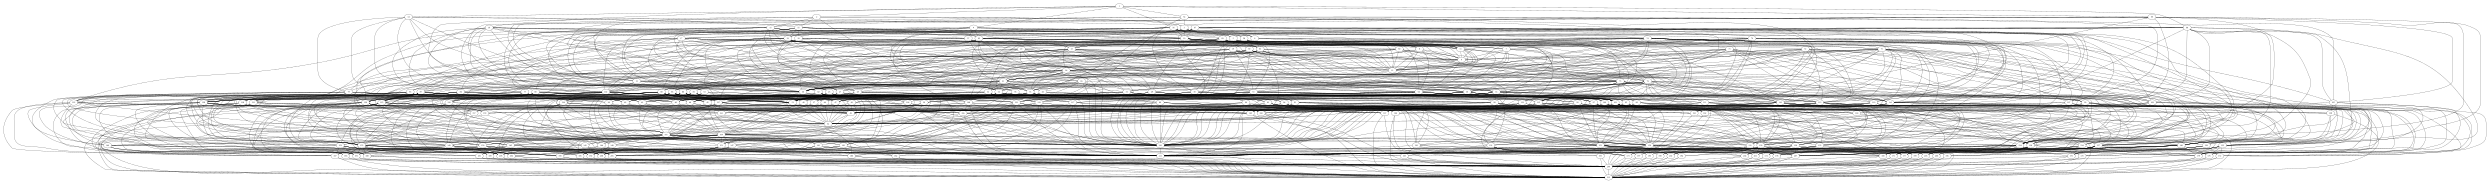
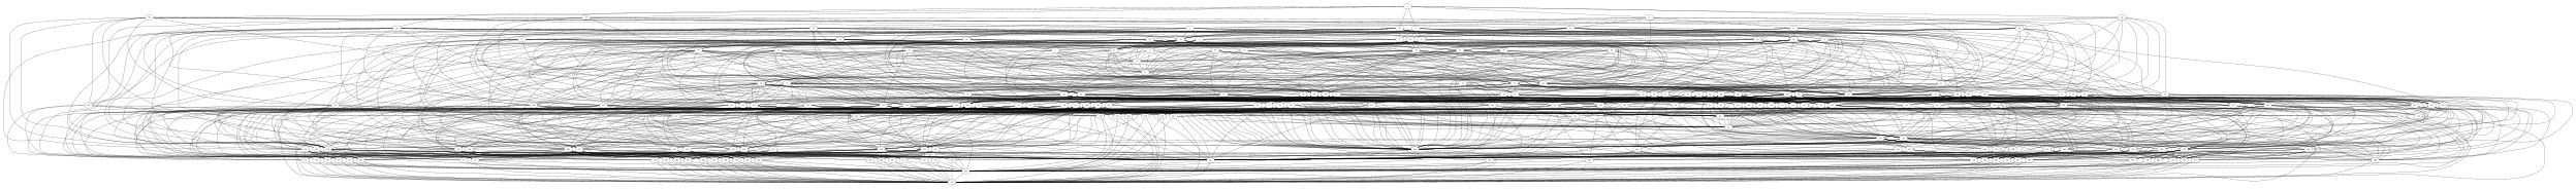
  graph {
    fontname="Liberation Serif"
    node [fontname="Liberation Serif"]
    edge [fontname="Liberation Serif"]
    1
    2
    4
    14
    16
    54
    56
    66
    68
    3
    13
    15
    53
    55
    65
    67
    5
    10
    17
    22
    57
    62
    69
    74
    25
    27
    50
    77
    79
    102
    29
    34
    81
    86
    105
    107
    117
    119
    210
    109
    114
    121
    126
    129
    131
    154
    133
    138
    6
    18
    58
    70
    26
    28
    78
    80
    30
    82
    106
    108
    118
    120
    110
    122
    130
    132
    n67 [label=534]
    11
    23
    63
    75
    8
    20
    60
    72
    9
    12
    21
    24
    61
    64
    73
    76
    35
    87
    32
    84
    33
    36
    85
    88
    115
    127
    112
    124
    113
    116
    125
    128
    139
    136
    137
    140
    51
    103
    38
    40
    90
    92
    46
    98
    42
    94
    49
    52
    101
    104
    155
    142
    144
    150
    146
    123
    153
    156
    47
    99
    44
    96
    39
    91
    45
    48
    97
    100
    151
    148
    143
    149
    152
    211
    158
    160
    170
    172
    166
    178
    162
    174
    206
    182
    184
    190
    186
    209
    212
    167
    179
    164
    176
    159
    171
    165
    168
    177
    180
    191
    188
    183
    189
    192
    207
    194
    196
    202
    198
    169
    173
    175
    205
    208
    203
    200
    195
    201
    204
    7
    19
    59
    71
    31
    83
    111
    135
    37
    89
    41
    93
    141
    145
    43
    95
    147
    157
    161
    181
    185
    163
    187
    193
    197
    199
    1 -- 2
    1 -- 4
    1 -- 14
    1 -- 16
    1 -- 54
    1 -- 56
    1 -- 66
    1 -- 68
    2 -- 3
    2 -- 13
    2 -- 15
    2 -- 53
    2 -- 55
    2 -- 65
    2 -- 67
    4 -- 13
    4 -- 53
    4 -- 65
    4 -- 5
    4 -- 10
    4 -- 17
    4 -- 22
    4 -- 57
    4 -- 62
    4 -- 69
    4 -- 74
    14 -- 3
    14 -- 53
    14 -- 55
    14 -- 25
    14 -- 27
    14 -- 50
    14 -- 77
    14 -- 79
    14 -- 102
    16 -- 53
    16 -- 5
    16 -- 10
    16 -- 57
    16 -- 62
    16 -- 25
    16 -- 50
    16 -- 77
    16 -- 102
    16 -- 29
    16 -- 34
    16 -- 81
    16 -- 86
    54 -- 3
    54 -- 13
    54 -- 15
    54 -- 105
    54 -- 107
    54 -- 117
    54 -- 119
    54 -- 210
    56 -- 13
    56 -- 5
    56 -- 10
    56 -- 17
    56 -- 22
    56 -- 105
    56 -- 117
    56 -- 210
    56 -- 109
    56 -- 114
    56 -- 121
    56 -- 126
    66 -- 3
    66 -- 25
    66 -- 27
    66 -- 50
    66 -- 105
    66 -- 107
    66 -- 210
    66 -- 129
    66 -- 131
    66 -- 154
    68 -- 5
    68 -- 10
    68 -- 25
    68 -- 50
    68 -- 29
    68 -- 34
    68 -- 105
    68 -- 210
    68 -- 109
    68 -- 114
    68 -- 129
    68 -- 154
    68 -- 133
    68 -- 138
    3 -- 10
    3 -- 22
    3 -- 62
    3 -- 74
    3 -- 6
    3 -- 18
    3 -- 58
    3 -- 70
    13 -- 50
    13 -- 102
    13 -- 26
    13 -- 28
    13 -- 78
    13 -- 80
    15 -- 10
    15 -- 62
    15 -- 50
    15 -- 102
    15 -- 34
    15 -- 86
    15 -- 6
    15 -- 58
    15 -- 26
    15 -- 78
    15 -- 30
    15 -- 82
    53 -- 210
    53 -- 106
    53 -- 108
    53 -- 118
    53 -- 120
    55 -- 10
    55 -- 22
    55 -- 210
    55 -- 114
    55 -- 126
    55 -- 6
    55 -- 18
    55 -- 106
    55 -- 118
    55 -- 110
    55 -- 122
    65 -- 50
    65 -- 210
    65 -- 154
    65 -- 26
    65 -- 28
    65 -- 106
    65 -- 108
    65 -- 130
    65 -- 132
    67 -- 10
    67 -- 50
    67 -- 34
    67 -- 210
    67 -- 114
    67 -- 154
    67 -- 138
    67 -- 6
    67 -- 26
    67 -- 30
    67 -- 106
    67 -- 110
    67 -- 130
    67 -- n67
    5 -- 11
    5 -- 23
    5 -- 63
    5 -- 75
    5 -- 8
    5 -- 20
    5 -- 60
    5 -- 72
    10 -- 11
    10 -- 23
    10 -- 63
    10 -- 75
    10 -- 9
    10 -- 12
    10 -- 21
    10 -- 24
    10 -- 61
    10 -- 64
    10 -- 73
    10 -- 76
    17 -- 50
    17 -- 102
    17 -- 28
    17 -- 80
    17 -- 11
    17 -- 63
    17 -- 8
    17 -- 60
    17 -- 35
    17 -- 87
    17 -- 32
    17 -- 84
    22 -- 27
    22 -- 50
    22 -- 79
    22 -- 102
    22 -- 28
    22 -- 80
    22 -- 11
    22 -- 63
    22 -- 9
    22 -- 12
    22 -- 61
    22 -- 64
    22 -- 35
    22 -- 87
    22 -- 33
    22 -- 36
    22 -- 85
    22 -- 88
    57 -- 210
    57 -- 108
    57 -- 120
    57 -- 11
    57 -- 23
    57 -- 8
    57 -- 20
    57 -- 115
    57 -- 127
    57 -- 112
    57 -- 124
    62 -- 107
    62 -- 119
    62 -- 210
    62 -- 108
    62 -- 120
    62 -- 11
    62 -- 23
    62 -- 9
    62 -- 12
    62 -- 21
    62 -- 24
    62 -- 115
    62 -- 127
    62 -- 113
    62 -- 116
    62 -- 125
    62 -- 128
    69 -- 50
    69 -- 210
    69 -- 154
    69 -- 28
    69 -- 108
    69 -- 132
    69 -- 11
    69 -- 8
    69 -- 35
    69 -- 32
    69 -- 115
    69 -- 112
    69 -- 139
    69 -- 136
    74 -- 27
    74 -- 50
    74 -- 107
    74 -- 210
    74 -- 131
    74 -- 154
    74 -- 28
    74 -- 108
    74 -- 132
    74 -- 11
    74 -- 9
    74 -- 12
    74 -- 35
    74 -- 33
    74 -- 36
    74 -- 115
    74 -- 113
    74 -- 116
    74 -- 139
    74 -- 137
    74 -- 140
    25 -- 51
    25 -- 103
    25 -- 38
    25 -- 40
    25 -- 90
    25 -- 92
    27 -- 51
    27 -- 103
    27 -- 38
    27 -- 90
    27 -- 46
    27 -- 98
    27 -- 42
    27 -- 94
    50 -- 51
    50 -- 103
    50 -- 49
    50 -- 52
    50 -- 101
    50 -- 104
    77 -- 210
    77 -- 118
    77 -- 120
    77 -- 51
    77 -- 38
    77 -- 40
    77 -- 155
    77 -- 142
    77 -- 144
    79 -- 210
    79 -- 126
    79 -- 118
    79 -- 122
    79 -- 51
    79 -- 38
    79 -- 46
    79 -- 42
    79 -- 155
    79 -- 142
    79 -- 150
    79 -- 146
    102 -- 117
    102 -- 119
    102 -- 210
    102 -- 121
    102 -- 126
    102 -- 118
    102 -- 120
    102 -- 122
    102 -- 127
    102 -- 124
    102 -- 125
    102 -- 128
    102 -- 51
    102 -- 49
    102 -- 52
    102 -- 155
    102 -- 123
    102 -- 153
    102 -- 156
    29 -- 51
    29 -- 103
    29 -- 40
    29 -- 92
    29 -- 47
    29 -- 99
    29 -- 44
    29 -- 96
    34 -- 51
    34 -- 103
    34 -- 40
    34 -- 92
    34 -- 47
    34 -- 99
    34 -- 39
    34 -- 91
    34 -- 45
    34 -- 48
    34 -- 97
    34 -- 100
    81 -- 210
    81 -- 120
    81 -- 127
    81 -- 124
    81 -- 51
    81 -- 40
    81 -- 155
    81 -- 144
    81 -- 47
    81 -- 44
    81 -- 151
    81 -- 148
    86 -- 119
    86 -- 210
    86 -- 120
    86 -- 127
    86 -- 125
    86 -- 128
    86 -- 51
    86 -- 40
    86 -- 155
    86 -- 144
    86 -- 47
    86 -- 39
    86 -- 45
    86 -- 48
    86 -- 151
    86 -- 143
    86 -- 149
    86 -- 152
    105 -- 211
    105 -- 158
    105 -- 160
    105 -- 170
    105 -- 172
    107 -- 211
    107 -- 158
    107 -- 170
    107 -- 166
    107 -- 178
    107 -- 162
    107 -- 174
    117 -- 211
    117 -- 158
    117 -- 160
    117 -- 206
    117 -- 182
    117 -- 184
    119 -- 211
    119 -- 158
    119 -- 166
    119 -- 162
    119 -- 206
    119 -- 182
    119 -- 190
    119 -- 186
    210 -- 211
    210 -- 209
    210 -- 212
    109 -- 211
    109 -- 160
    109 -- 172
    109 -- 167
    109 -- 179
    109 -- 164
    109 -- 176
    114 -- 211
    114 -- 160
    114 -- 172
    114 -- 167
    114 -- 179
    114 -- 159
    114 -- 171
    114 -- 165
    114 -- 168
    114 -- 177
    114 -- 180
    121 -- 211
    121 -- 160
    121 -- 206
    121 -- 184
    121 -- 167
    121 -- 164
    121 -- 191
    121 -- 188
    126 -- 211
    126 -- 160
    126 -- 206
    126 -- 184
    126 -- 167
    126 -- 159
    126 -- 165
    126 -- 168
    126 -- 191
    126 -- 183
    126 -- 189
    126 -- 192
    129 -- 211
    129 -- 170
    129 -- 172
    129 -- 207
    129 -- 194
    129 -- 196
    131 -- 211
    131 -- 170
    131 -- 178
    131 -- 174
    131 -- 207
    131 -- 194
    131 -- 202
    131 -- 198
    154 -- 211
    154 -- 170
    154 -- 172
    154 -- 178
    154 -- 174
    154 -- 179
    154 -- 176
    154 -- 171
    154 -- 177
    154 -- 180
    154 -- 207
    154 -- 169
    154 -- 173
    154 -- 175
    154 -- 205
    154 -- 208
    133 -- 211
    133 -- 172
    133 -- 179
    133 -- 176
    133 -- 207
    133 -- 196
    133 -- 203
    133 -- 200
    138 -- 211
    138 -- 172
    138 -- 179
    138 -- 171
    138 -- 177
    138 -- 180
    138 -- 207
    138 -- 196
    138 -- 203
    138 -- 195
    138 -- 201
    138 -- 204
    6 -- 11
    6 -- 23
    6 -- 63
    6 -- 75
    6 -- 7
    6 -- 19
    6 -- 59
    6 -- 71
    18 -- 27
    18 -- 50
    18 -- 79
    18 -- 102
    18 -- 11
    18 -- 63
    18 -- 35
-   18 -- 87
    18 -- 7
    18 -- 59
    18 -- 31
    18 -- 83
    58 -- 107
    58 -- 119
    58 -- 210
    58 -- 11
    58 -- 23
    58 -- 115
    58 -- 127
    58 -- 123
    58 -- 7
    58 -- 19
    58 -- 111
    70 -- 27
    70 -- 50
    70 -- 107
    70 -- 210
    70 -- 131
    70 -- 154
    70 -- 11
    70 -- 35
    70 -- 115
    70 -- 139
    70 -- 7
    70 -- 31
    70 -- 111
    70 -- 135
    26 -- 51
    26 -- 103
    26 -- 39
    26 -- 91
    26 -- 37
    26 -- 89
    28 -- 51
    28 -- 103
    28 -- 46
    28 -- 98
    28 -- 37
    28 -- 89
    28 -- 41
    28 -- 93
    78 -- 117
    78 -- 119
    78 -- 210
    78 -- 51
    78 -- 155
    78 -- 39
    78 -- 143
    78 -- 37
    78 -- 141
    80 -- 117
    80 -- 210
    80 -- 121
    80 -- 126
    80 -- 51
    80 -- 46
    80 -- 155
    80 -- 150
    80 -- 37
    80 -- 41
    80 -- 141
    80 -- 145
    30 -- 51
    30 -- 103
    30 -- 47
    30 -- 99
    30 -- 39
    30 -- 91
    30 -- 43
    30 -- 95
    82 -- 119
    82 -- 210
    82 -- 127
    82 -- 51
    82 -- 155
    82 -- 123
    82 -- 47
    82 -- 39
    82 -- 151
    82 -- 143
    82 -- 43
    82 -- 147
    106 -- 211
    106 -- 159
    106 -- 171
    106 -- 169
    106 -- 157
    108 -- 211
    108 -- 166
    108 -- 178
    108 -- 169
    108 -- 173
    108 -- 157
    108 -- 161
    118 -- 211
    118 -- 206
    118 -- 159
    118 -- 183
    118 -- 157
    118 -- 181
    120 -- 211
    120 -- 166
    120 -- 206
    120 -- 190
    120 -- 157
    120 -- 161
    120 -- 181
    120 -- 185
    110 -- 211
    110 -- 167
    110 -- 179
    110 -- 159
    110 -- 171
    110 -- 175
    110 -- 163
    122 -- 211
    122 -- 206
    122 -- 167
    122 -- 159
    122 -- 191
    122 -- 183
    122 -- 163
    122 -- 187
    130 -- 211
    130 -- 171
    130 -- 207
    130 -- 169
    130 -- 195
    130 -- 193
    132 -- 211
    132 -- 178
    132 -- 207
    132 -- 202
    132 -- 169
    132 -- 173
    132 -- 193
    132 -- 197
    n67 -- 211
    n67 -- 179
    n67 -- 171
    n67 -- 207
    n67 -- 175
    n67 -- 203
    n67 -- 195
    n67 -- 199
    11 -- 9
    11 -- 12
    11 -- 21
    11 -- 24
    11 -- 61
    11 -- 64
    11 -- 73
    11 -- 76
    23 -- 50
    23 -- 102
    23 -- 29
    23 -- 34
    23 -- 81
    23 -- 86
    23 -- 30
    23 -- 82
    23 -- 9
    23 -- 12
    23 -- 61
    23 -- 64
    23 -- 33
    23 -- 36
    23 -- 85
    23 -- 88
    63 -- 210
    63 -- 109
    63 -- 114
    63 -- 121
    63 -- 126
    63 -- 110
    63 -- 122
    63 -- 9
    63 -- 12
    63 -- 21
    63 -- 24
    63 -- 113
    63 -- 116
    63 -- 125
    63 -- 128
    75 -- 50
    75 -- 29
    75 -- 34
    75 -- 210
    75 -- 109
    75 -- 114
    75 -- 154
    75 -- 133
    75 -- 138
-   75 -- 30
    75 -- 110
    75 -- n67
    75 -- 9
    75 -- 12
    75 -- 33
    75 -- 36
    75 -- 113
    75 -- 116
    75 -- 137
    75 -- 140
    8 -- 9
    8 -- 12
    8 -- 21
    8 -- 24
    8 -- 61
    8 -- 64
    8 -- 73
    8 -- 76
    20 -- 50
    20 -- 102
    20 -- 29
    20 -- 81
    20 -- 9
    20 -- 12
    20 -- 61
    20 -- 64
    20 -- 33
    20 -- 36
    20 -- 85
    20 -- 88
    60 -- 210
    60 -- 109
    60 -- 121
    60 -- 9
    60 -- 12
    60 -- 21
    60 -- 24
    60 -- 113
    60 -- 116
    60 -- 125
    60 -- 128
    72 -- 50
    72 -- 29
    72 -- 210
    72 -- 109
    72 -- 154
    72 -- 133
    72 -- 9
    72 -- 12
    72 -- 33
    72 -- 36
    72 -- 113
    72 -- 116
    72 -- 137
    72 -- 140
    9 -- 12
    9 -- 24
    9 -- 64
    9 -- 76
    12 -- 21
    12 -- 61
    12 -- 73
    21 -- 50
    21 -- 102
    21 -- 34
    21 -- 86
    21 -- 64
    21 -- 35
    21 -- 87
    21 -- 32
    21 -- 84
    21 -- 36
    21 -- 88
    21 -- 31
    21 -- 83
-   24 -- 13
+   24 -- 50
    24 -- 102
    24 -- 34
    24 -- 86
    24 -- 61
    24 -- 35
    24 -- 87
    24 -- 32
    24 -- 84
    24 -- 33
    24 -- 85
    24 -- 31
    24 -- 83
    61 -- 210
    61 -- 114
    61 -- 126
    61 -- 115
    61 -- 127
    61 -- 112
    61 -- 124
    61 -- 116
    61 -- 128
    61 -- 123
    61 -- 111
    64 -- 210
    64 -- 114
    64 -- 126
    64 -- 115
    64 -- 127
    64 -- 112
    64 -- 124
    64 -- 113
    64 -- 125
    64 -- 123
    64 -- 111
    73 -- 50
    73 -- 34
    73 -- 210
    73 -- 114
    73 -- 154
    73 -- 138
    73 -- 35
    73 -- 32
    73 -- 36
    73 -- 115
    73 -- 112
    73 -- 116
    73 -- 139
    73 -- 136
    73 -- 140
    73 -- 31
    73 -- 111
    73 -- 135
    76 -- 50
    76 -- 34
    76 -- 210
    76 -- 114
    76 -- 154
    76 -- 138
    76 -- 35
    76 -- 32
    76 -- 33
    76 -- 115
    76 -- 112
    76 -- 113
    76 -- 139
    76 -- 136
    76 -- 137
    76 -- 31
    76 -- 111
    76 -- 135
    35 -- 51
    35 -- 103
    35 -- 46
    35 -- 98
    35 -- 42
    35 -- 94
    35 -- 45
    35 -- 48
    35 -- 97
    35 -- 100
    35 -- 41
    35 -- 93
    87 -- 210
    87 -- 121
    87 -- 126
    87 -- 122
    87 -- 125
    87 -- 128
    87 -- 51
    87 -- 46
    87 -- 42
    87 -- 155
    87 -- 150
    87 -- 146
    87 -- 45
    87 -- 48
    87 -- 149
    87 -- 152
    87 -- 41
    87 -- 145
    32 -- 51
    32 -- 103
    32 -- 45
    32 -- 48
    32 -- 97
    32 -- 100
    32 -- 41
    32 -- 93
    84 -- 210
    84 -- 121
    84 -- 125
    84 -- 128
    84 -- 51
    84 -- 155
    84 -- 45
    84 -- 48
    84 -- 149
    84 -- 152
    84 -- 41
    84 -- 145
    33 -- 51
    33 -- 103
    33 -- 46
    33 -- 98
    33 -- 47
    33 -- 99
    33 -- 44
    33 -- 96
    33 -- 48
    33 -- 100
    33 -- 43
    33 -- 95
    36 -- 51
    36 -- 103
    36 -- 46
    36 -- 98
    36 -- 47
    36 -- 99
    36 -- 44
    36 -- 96
    36 -- 45
    36 -- 97
    36 -- 43
    36 -- 95
    85 -- 210
    85 -- 126
    85 -- 127
    85 -- 124
    85 -- 128
    85 -- 51
    85 -- 46
    85 -- 155
    85 -- 150
    85 -- 123
    85 -- 47
    85 -- 44
    85 -- 48
    85 -- 151
    85 -- 148
    85 -- 152
    85 -- 43
    85 -- 147
    88 -- 210
    88 -- 126
    88 -- 127
    88 -- 124
    88 -- 125
    88 -- 51
    88 -- 46
    88 -- 155
    88 -- 150
    88 -- 123
    88 -- 47
    88 -- 44
    88 -- 45
    88 -- 151
    88 -- 148
    88 -- 149
    88 -- 43
    88 -- 147
    115 -- 211
    115 -- 166
    115 -- 178
    115 -- 162
    115 -- 174
    115 -- 165
    115 -- 168
    115 -- 177
    115 -- 180
    115 -- 173
    115 -- 161
    127 -- 211
    127 -- 166
    127 -- 162
    127 -- 206
    127 -- 190
    127 -- 186
    127 -- 165
    127 -- 168
    127 -- 189
    127 -- 192
    127 -- 161
    127 -- 185
    112 -- 211
    112 -- 165
    112 -- 168
    112 -- 177
    112 -- 180
    112 -- 173
    112 -- 161
    124 -- 211
    124 -- 206
    124 -- 165
    124 -- 168
    124 -- 189
    124 -- 192
    124 -- 161
    124 -- 185
    113 -- 211
    113 -- 166
    113 -- 178
    113 -- 167
    113 -- 179
    113 -- 164
    113 -- 176
    113 -- 168
    113 -- 180
    113 -- 175
    113 -- 163
    116 -- 211
    116 -- 166
    116 -- 178
    116 -- 167
    116 -- 179
    116 -- 164
    116 -- 176
    116 -- 165
    116 -- 177
    116 -- 175
    116 -- 163
    125 -- 211
    125 -- 166
    125 -- 206
    125 -- 190
    125 -- 167
    125 -- 164
    125 -- 168
    125 -- 191
    125 -- 188
    125 -- 192
    125 -- 163
    125 -- 187
    128 -- 211
    128 -- 166
    128 -- 206
    128 -- 190
    128 -- 167
    128 -- 164
    128 -- 165
    128 -- 191
    128 -- 188
    128 -- 189
    128 -- 163
    128 -- 187
    139 -- 211
    139 -- 178
    139 -- 174
    139 -- 177
    139 -- 180
    139 -- 207
    139 -- 202
    139 -- 198
    139 -- 173
    139 -- 201
    139 -- 204
    139 -- 197
    136 -- 211
    136 -- 177
    136 -- 180
    136 -- 207
    136 -- 173
    136 -- 201
    136 -- 204
    136 -- 197
    137 -- 211
    137 -- 178
    137 -- 179
    137 -- 176
    137 -- 180
    137 -- 207
    137 -- 202
    137 -- 175
    137 -- 203
    137 -- 200
    137 -- 204
    137 -- 199
    140 -- 211
    140 -- 178
    140 -- 179
    140 -- 176
    140 -- 177
    140 -- 207
    140 -- 202
    140 -- 175
    140 -- 203
    140 -- 200
    140 -- 201
    140 -- 199
    51 -- 49
    51 -- 52
    51 -- 101
    51 -- 104
    103 -- 210
    103 -- 129
    103 -- 131
    103 -- 154
    103 -- 133
    103 -- 138
    103 -- 130
    103 -- 132
    103 -- n67
    103 -- 139
    103 -- 136
    103 -- 137
    103 -- 140
    103 -- 49
    103 -- 52
    103 -- 153
    103 -- 156
    103 -- 135
    38 -- 49
    38 -- 52
    38 -- 101
    38 -- 104
    40 -- 49
    40 -- 52
    40 -- 101
    40 -- 104
    90 -- 210
    90 -- 131
    90 -- 49
    90 -- 52
    90 -- 153
    90 -- 156
    92 -- 210
    92 -- 129
    92 -- 133
    92 -- 138
    92 -- 49
    92 -- 52
    92 -- 153
    92 -- 156
    46 -- 49
    46 -- 52
    46 -- 101
    46 -- 104
    98 -- 210
    98 -- 131
    98 -- 132
    98 -- 139
    98 -- 137
    98 -- 140
    98 -- 49
    98 -- 52
    98 -- 153
    98 -- 156
    42 -- 49
    42 -- 52
    42 -- 101
    42 -- 104
    94 -- 210
    94 -- 131
    94 -- 139
    94 -- 49
    94 -- 52
    94 -- 153
    94 -- 156
    94 -- 135
    49 -- 52
    49 -- 104
    52 -- 101
    101 -- 210
    101 -- 154
    101 -- 155
    101 -- 142
    101 -- 144
    101 -- 150
    101 -- 146
    101 -- 156
    101 -- 151
    101 -- 148
    101 -- 143
    101 -- 149
    101 -- 152
    101 -- 141
    101 -- 145
    101 -- 147
    104 -- 210
    104 -- 154
    104 -- 155
    104 -- 142
    104 -- 144
    104 -- 150
    104 -- 146
    104 -- 153
    104 -- 151
    104 -- 148
    104 -- 143
    104 -- 149
    104 -- 152
    104 -- 141
    104 -- 145
    104 -- 147
    155 -- 211
    155 -- 206
    155 -- 182
    155 -- 184
    155 -- 190
    155 -- 186
    155 -- 191
    155 -- 188
    155 -- 183
    155 -- 189
    155 -- 192
    155 -- 205
    155 -- 208
    155 -- 181
    155 -- 185
    155 -- 187
    142 -- 211
    142 -- 183
    142 -- 205
    142 -- 208
    142 -- 181
    144 -- 211
    144 -- 190
    144 -- 205
    144 -- 208
    144 -- 181
    144 -- 185
    150 -- 211
    150 -- 184
    150 -- 191
    150 -- 183
    150 -- 189
    150 -- 192
    150 -- 205
    150 -- 208
    146 -- 211
    146 -- 191
    146 -- 183
    146 -- 205
    146 -- 208
    146 -- 187
    123 -- 211
    123 -- 162
    123 -- 206
    123 -- 186
    123 -- 165
    123 -- 168
    123 -- 189
    123 -- 192
    153 -- 211
    153 -- 206
    153 -- 207
    153 -- 194
    153 -- 196
    153 -- 202
    153 -- 198
    153 -- 208
    153 -- 203
    153 -- 200
    153 -- 195
    153 -- 201
    153 -- 204
    153 -- 193
    153 -- 197
    153 -- 199
    156 -- 211
    156 -- 206
    156 -- 207
    156 -- 194
    156 -- 196
    156 -- 202
    156 -- 198
    156 -- 205
    156 -- 203
    156 -- 200
    156 -- 195
    156 -- 201
    156 -- 204
    156 -- 193
    156 -- 197
    156 -- 199
    47 -- 49
    47 -- 52
    47 -- 101
    47 -- 104
    99 -- 210
    99 -- 133
    99 -- 138
    99 -- n67
    99 -- 137
    99 -- 140
    99 -- 49
    99 -- 52
    99 -- 153
    99 -- 156
    44 -- 49
    44 -- 52
    44 -- 101
    44 -- 104
    96 -- 210
    96 -- 133
    96 -- 137
    96 -- 140
    96 -- 49
    96 -- 52
    96 -- 153
    96 -- 156
    39 -- 49
    39 -- 52
    39 -- 101
    39 -- 104
    91 -- 210
    91 -- 138
    91 -- 130
    91 -- n67
    91 -- 49
    91 -- 52
    91 -- 153
    91 -- 156
    45 -- 49
    45 -- 52
    45 -- 101
    45 -- 104
    48 -- 49
    48 -- 52
    48 -- 101
    48 -- 104
    97 -- 210
    97 -- 138
    97 -- 139
    97 -- 136
    97 -- 140
    97 -- 49
    97 -- 52
    97 -- 153
    97 -- 156
    97 -- 135
    100 -- 210
    100 -- 138
    100 -- 139
    100 -- 136
    100 -- 137
    100 -- 49
    100 -- 52
    100 -- 153
    100 -- 156
    100 -- 135
    151 -- 211
    151 -- 190
    151 -- 186
    151 -- 189
    151 -- 192
    151 -- 205
    151 -- 208
    151 -- 185
    148 -- 211
    148 -- 189
    148 -- 192
    148 -- 205
    148 -- 208
    148 -- 185
    143 -- 211
    143 -- 182
    143 -- 190
    143 -- 186
    143 -- 205
    143 -- 208
    149 -- 211
    149 -- 190
    149 -- 191
    149 -- 188
    149 -- 192
    149 -- 205
    149 -- 208
    149 -- 187
    152 -- 211
    152 -- 190
    152 -- 191
    152 -- 188
    152 -- 189
    152 -- 205
    152 -- 208
    152 -- 187
    211 -- 209
    211 -- 212
    158 -- 129
    158 -- 209
    158 -- 212
    160 -- 209
    160 -- 212
    170 -- 209
    170 -- 212
    172 -- 209
    172 -- 212
    166 -- 209
    166 -- 212
    178 -- 209
    178 -- 212
    162 -- 209
    162 -- 212
    174 -- 209
    174 -- 212
    206 -- 209
    206 -- 212
    182 -- 209
    182 -- 212
    184 -- 209
    184 -- 212
    190 -- 209
    190 -- 212
    186 -- 209
    186 -- 212
    209 -- 212
    167 -- 209
    167 -- 212
    179 -- 209
    179 -- 212
    164 -- 209
    164 -- 212
    176 -- 209
    176 -- 212
    159 -- 209
    159 -- 212
    171 -- 209
    171 -- 212
    165 -- 209
    165 -- 212
    168 -- 209
    168 -- 212
    177 -- 209
    177 -- 212
    180 -- 209
    180 -- 212
    191 -- 209
    191 -- 212
    188 -- 209
    188 -- 212
    183 -- 209
    183 -- 212
    189 -- 209
    189 -- 212
    192 -- 209
    192 -- 212
    207 -- 209
    207 -- 212
    194 -- 209
    194 -- 212
    196 -- 209
    196 -- 212
    202 -- 209
    202 -- 212
    198 -- 209
    198 -- 212
    169 -- 209
    169 -- 212
    173 -- 209
    173 -- 212
    175 -- 209
    175 -- 212
    205 -- 209
    205 -- 212
    208 -- 209
    208 -- 212
    203 -- 209
    203 -- 212
    200 -- 209
    200 -- 212
    195 -- 209
    195 -- 212
    201 -- 209
    201 -- 212
    204 -- 209
    204 -- 212
    7 -- 9
    7 -- 12
    7 -- 21
    7 -- 24
    7 -- 61
    7 -- 64
    7 -- 73
    7 -- 76
    19 -- 50
    19 -- 102
    19 -- 30
    19 -- 82
    19 -- 9
    19 -- 12
    19 -- 61
    19 -- 64
    19 -- 33
    19 -- 36
    19 -- 85
    19 -- 88
    59 -- 210
    59 -- 110
    59 -- 122
    59 -- 9
    59 -- 12
    59 -- 21
    59 -- 24
    59 -- 113
    59 -- 116
    59 -- 125
    59 -- 128
    71 -- 50
    71 -- 210
    71 -- 154
    71 -- 30
    71 -- 110
    71 -- n67
    71 -- 9
    71 -- 12
    71 -- 33
    71 -- 36
    71 -- 113
    71 -- 116
    71 -- 137
    71 -- 140
    31 -- 51
    31 -- 103
    31 -- 42
    31 -- 94
    31 -- 45
    31 -- 48
    31 -- 97
    31 -- 100
    83 -- 210
    83 -- 122
    83 -- 125
    83 -- 128
    83 -- 51
    83 -- 42
    83 -- 155
    83 -- 146
    83 -- 45
    83 -- 48
    83 -- 149
    83 -- 152
    111 -- 211
    111 -- 162
    111 -- 174
    111 -- 165
    111 -- 168
    111 -- 177
    111 -- 180
    135 -- 211
    135 -- 174
    135 -- 177
    135 -- 180
    135 -- 207
    135 -- 198
    135 -- 201
    135 -- 204
    37 -- 49
    37 -- 52
    37 -- 101
    37 -- 104
    89 -- 210
    89 -- 130
    89 -- 132
    89 -- 49
    89 -- 52
    89 -- 153
    89 -- 156
    41 -- 49
    41 -- 52
    41 -- 101
    41 -- 104
    93 -- 210
    93 -- 132
    93 -- 139
    93 -- 136
    93 -- 49
    93 -- 52
    93 -- 153
    93 -- 156
    141 -- 211
    141 -- 182
    141 -- 184
    141 -- 205
    141 -- 208
    145 -- 211
    145 -- 184
    145 -- 191
    145 -- 188
    145 -- 205
    145 -- 208
    43 -- 49
    43 -- 52
    43 -- 101
    43 -- 104
    95 -- 210
    95 -- n67
    95 -- 137
    95 -- 140
    95 -- 49
    95 -- 52
    95 -- 153
    95 -- 156
    147 -- 211
    147 -- 186
    147 -- 189
    147 -- 192
    147 -- 205
    147 -- 208
    157 -- 209
    157 -- 212
    161 -- 209
    161 -- 212
    181 -- 209
    181 -- 212
    185 -- 209
    185 -- 212
    163 -- 209
    163 -- 212
    187 -- 209
    187 -- 212
    193 -- 209
    193 -- 212
    197 -- 209
    197 -- 212
    199 -- 209
    199 -- 212
  }
